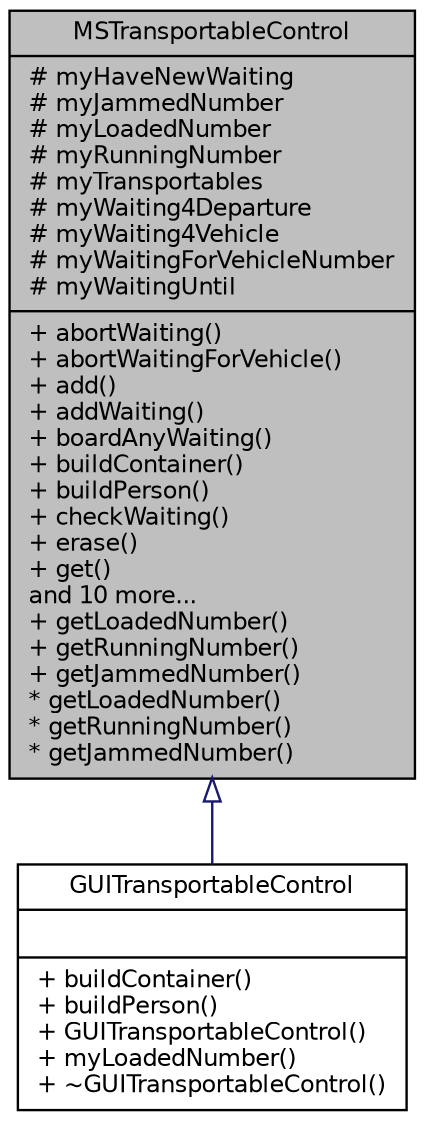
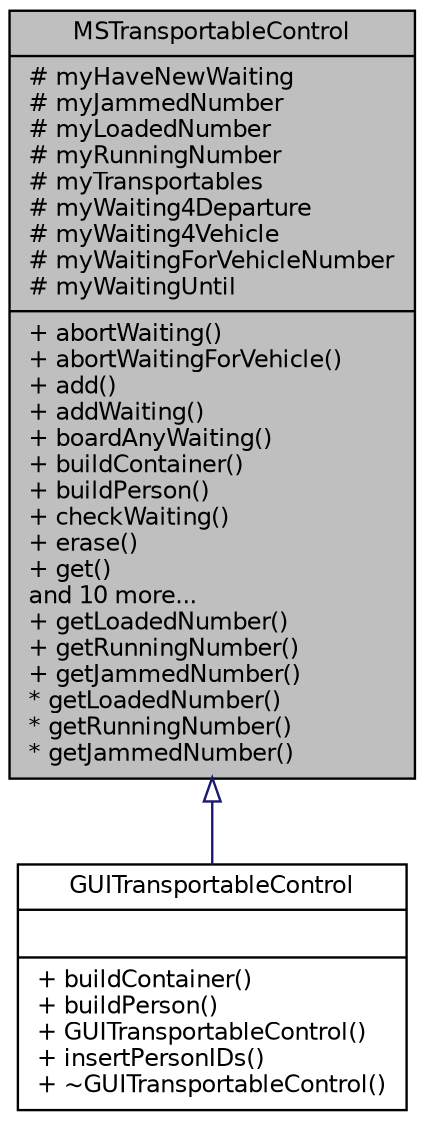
  digraph {
    fontname="DejaVu Sans"
    node [color=black fontname="DejaVu Sans" fontsize=10 shape=record style=filled]
    n1 [fillcolor=grey75 fontcolor=black height=0.2 label="{MSTransportableControl\n|# myHaveNewWaiting\l# myJammedNumber\l# myLoadedNumber\l# myRunningNumber\l# myTransportables\l# myWaiting4Departure\l# myWaiting4Vehicle\l# myWaitingForVehicleNumber\l# myWaitingUntil\l|+ abortWaiting()\l+ abortWaitingForVehicle()\l+ add()\l+ addWaiting()\l+ boardAnyWaiting()\l+ buildContainer()\l+ buildPerson()\l+ checkWaiting()\l+ erase()\l+ get()\land 10 more...\l+ getLoadedNumber()\l+ getRunningNumber()\l+ getJammedNumber()\l* getLoadedNumber()\l* getRunningNumber()\l* getJammedNumber()\l}" width=0.4]
-   n2 [fillcolor=white height=0.2 label="{GUITransportableControl\n||+ buildContainer()\l+ buildPerson()\l+ GUITransportableControl()\l+ myLoadedNumber()\l+ ~GUITransportableControl()\l}" width=0.4]
+   n2 [fillcolor=white height=0.2 label="{GUITransportableControl\n||+ buildContainer()\l+ buildPerson()\l+ GUITransportableControl()\l+ insertPersonIDs()\l+ ~GUITransportableControl()\l}" width=0.4]
    n1 -> n2 [arrowtail=onormal color=midnightblue dir=back fontname="DejaVu Sans" fontsize=10 labelfontname=Helvetica labelfontsize=10 style=solid]
  }
